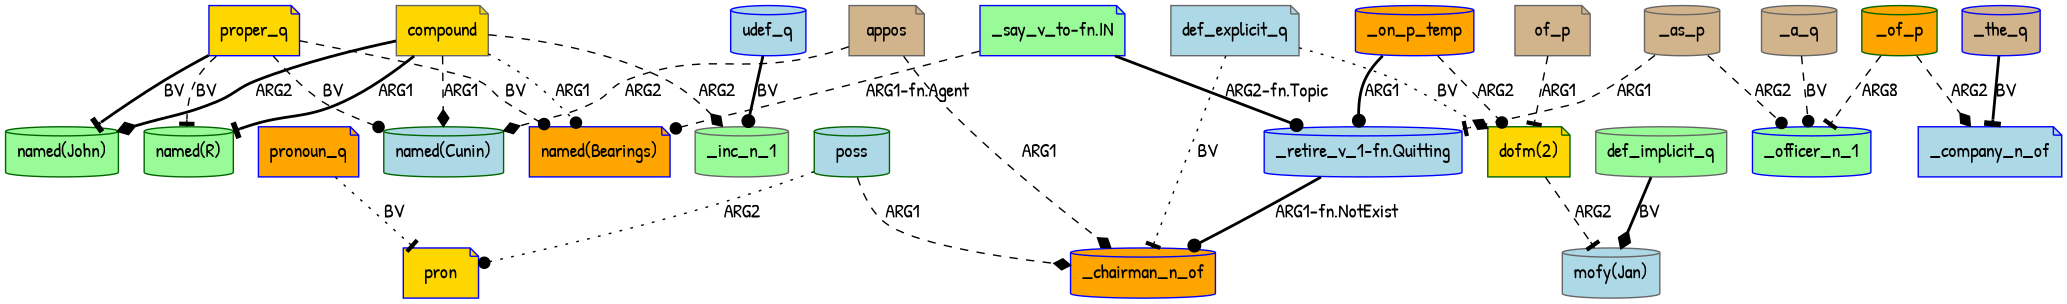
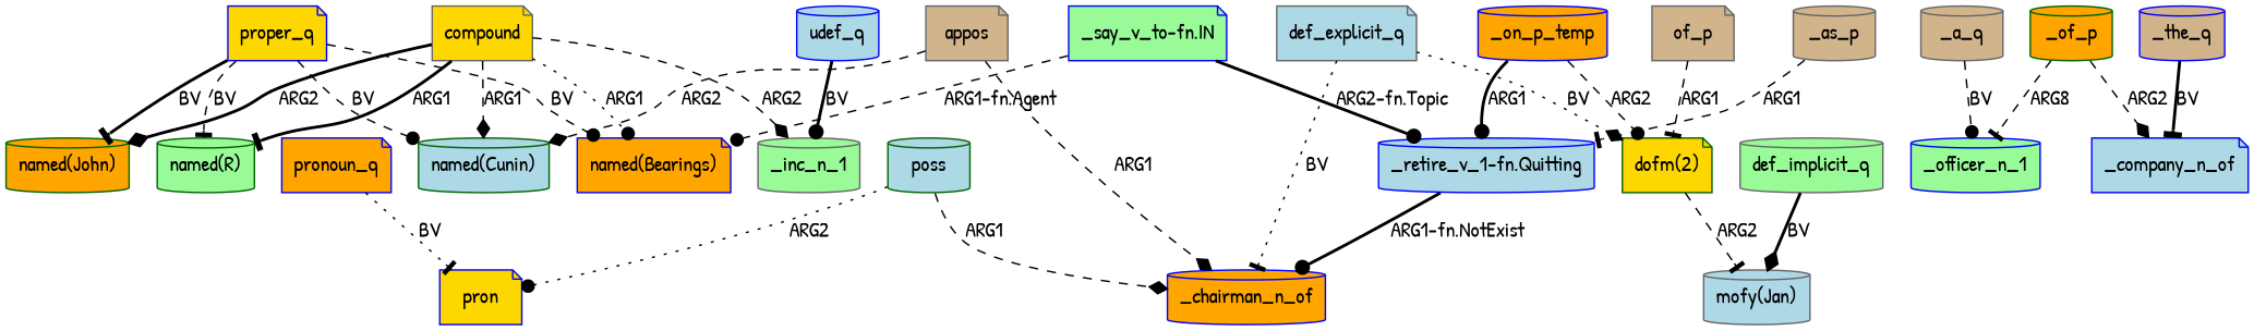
  digraph {
    fontname="Patrick Hand"
    node [color=blue fillcolor=lightblue fontname="Patrick Hand" shape=cylinder style=filled]
    edge [arrowhead=dot fontname="Patrick Hand" style=dashed]
    compound [color=gray40 fillcolor=gold shape=note]
-   "named(John)" [color=darkgreen fillcolor=palegreen]
+   "named(John)" [color=darkgreen fillcolor=orange]
    _inc_n_1 [color=gray40 fillcolor=palegreen]
    "named(Cunin)" [color=darkgreen]
    "named(Bearings)" [fillcolor=orange shape=note]
    "named(R)" [color=darkgreen fillcolor=palegreen]
    udef_q
    poss [color=darkgreen]
    pron [fillcolor=gold shape=note]
    _chairman_n_of [fillcolor=orange]
    proper_q [fillcolor=gold shape=note]
    appos [color=gray40 fillcolor=tan shape=note]
    _a_q [color=gray40 fillcolor=tan]
    _officer_n_1 [fillcolor=palegreen]
    _as_p [color=gray40 fillcolor=tan]
    "_retire_v_1-fn.Quitting"
    of_p [color=gray40 fillcolor=tan shape=note]
    "dofm(2)" [color=darkgreen fillcolor=gold shape=note]
    "mofy(Jan)" [color=gray40]
    _the_q [fillcolor=tan]
    _company_n_of [shape=note]
    def_implicit_q [color=gray40 fillcolor=palegreen]
    pronoun_q [fillcolor=orange shape=note]
    _on_p_temp [fillcolor=orange]
    def_explicit_q [color=gray40 shape=note]
    _of_p [color=darkgreen fillcolor=orange]
    "_say_v_to-fn.IN" [fillcolor=palegreen shape=note]
    compound -> "named(John)" [arrowhead=diamond label=ARG2 style=bold]
    compound -> _inc_n_1 [arrowhead=diamond label=ARG2]
    compound -> "named(Cunin)" [arrowhead=diamond label=ARG1]
    compound -> "named(Bearings)" [label=ARG1 style=dotted]
    compound -> "named(R)" [arrowhead=tee label=ARG1 style=bold]
    udef_q -> _inc_n_1 [label=BV style=bold]
    poss -> pron [label=ARG2 style=dotted]
    poss -> _chairman_n_of [arrowhead=diamond label=ARG1]
    proper_q -> "named(John)" [arrowhead=tee label=BV style=bold]
    proper_q -> "named(Cunin)" [label=BV]
    proper_q -> "named(Bearings)" [label=BV]
    proper_q -> "named(R)" [arrowhead=tee label=BV]
    appos -> "named(Cunin)" [arrowhead=diamond label=ARG2]
    appos -> _chairman_n_of [arrowhead=diamond label=ARG1]
    _a_q -> _officer_n_1 [label=BV]
-   _as_p -> _officer_n_1 [label=ARG2]
    _as_p -> "_retire_v_1-fn.Quitting" [arrowhead=tee label=ARG1]
    "_retire_v_1-fn.Quitting" -> _chairman_n_of [label="ARG1-fn.NotExist" style=bold]
    of_p -> "dofm(2)" [arrowhead=tee label=ARG1]
    "dofm(2)" -> "mofy(Jan)" [arrowhead=tee label=ARG2]
    _the_q -> _company_n_of [arrowhead=tee label=BV style=bold]
    def_implicit_q -> "mofy(Jan)" [arrowhead=diamond label=BV style=bold]
    pronoun_q -> pron [arrowhead=tee label=BV style=dotted]
    _on_p_temp -> "_retire_v_1-fn.Quitting" [label=ARG1 style=bold]
    _on_p_temp -> "dofm(2)" [label=ARG2]
    def_explicit_q -> _chairman_n_of [arrowhead=tee label=BV style=dotted]
    def_explicit_q -> "dofm(2)" [arrowhead=diamond label=BV style=dotted]
    _of_p -> _officer_n_1 [arrowhead=tee label=ARG8]
    _of_p -> _company_n_of [arrowhead=diamond label=ARG2]
    "_say_v_to-fn.IN" -> "named(Bearings)" [label="ARG1-fn.Agent"]
    "_say_v_to-fn.IN" -> "_retire_v_1-fn.Quitting" [label="ARG2-fn.Topic" style=bold]
  }
